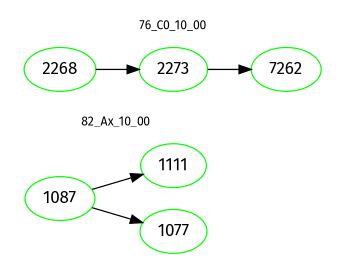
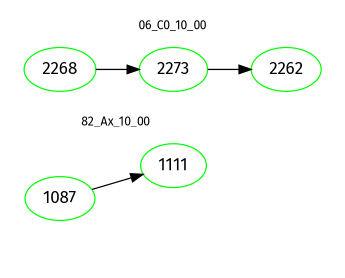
  digraph {
    fontname="Fira Sans"
    rankdir=LR
    node [color=green fontname="Fira Sans"]
    edge [color=black fontname="Fira Sans"]
    n1 [label=1087]
-   n2 [label=1077]
    n3 [label=1111]
    n4 [label=2268]
-   n5 [label=7262]
+   n5 [label=2262]
    n6 [label=2273]
    subgraph cluster_1 {
      color=white
      fontsize=10
      label="82_Ax_10_00"
      n1
-     n2
      n3
    }
    subgraph cluster_2 {
      color=white
      fontsize=10
-     label="76_C0_10_00"
+     label="06_C0_10_00"
      n4
      n5
      n6
    }
-   n1 -> n2
    n1 -> n3
    n4 -> n6
    n6 -> n5
  }
